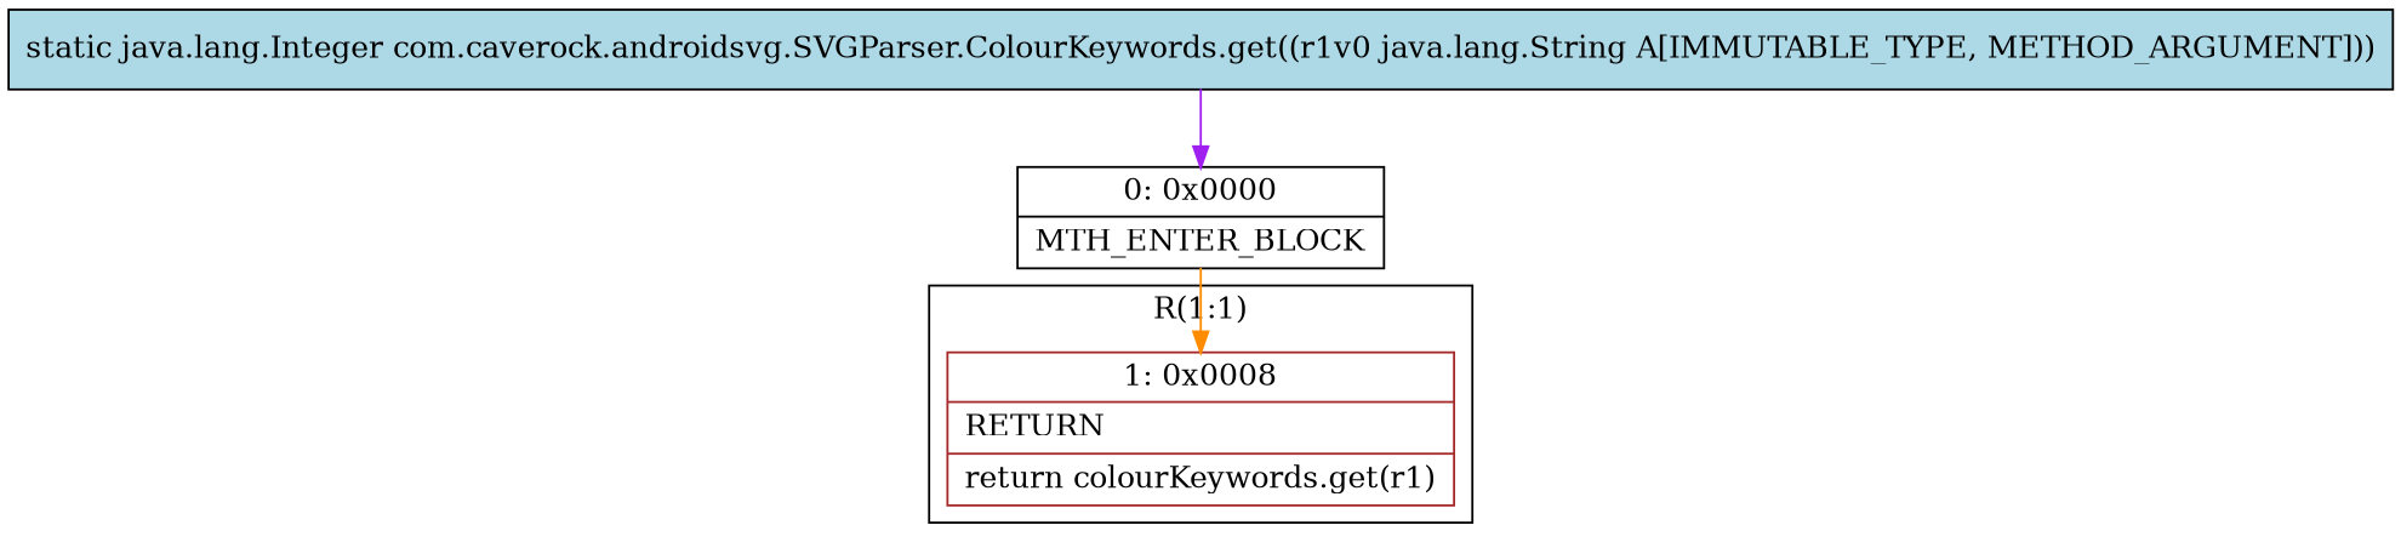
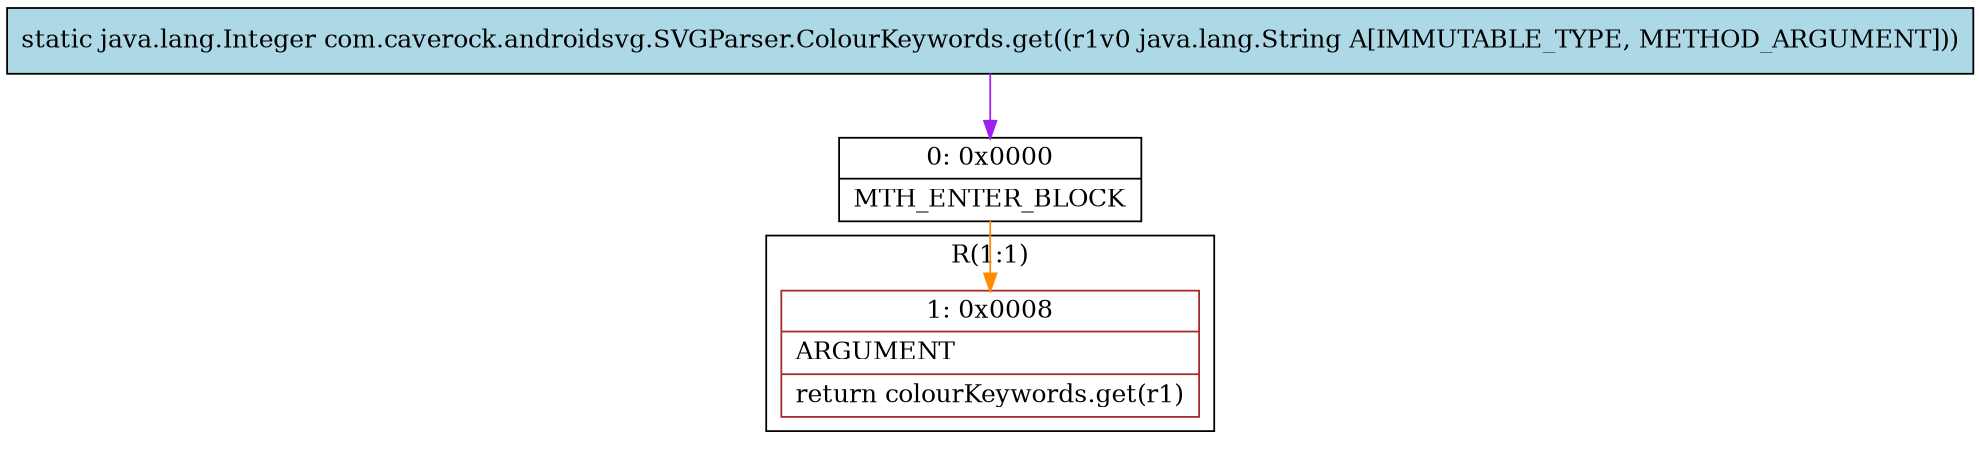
  digraph {
    node [color=black shape=record style=filled fillcolor=white]
-   n1 [color=brown label="{1\:\ 0x0008|RETURN\l|return colourKeywords.get(r1)\l}"]
+   n1 [color=brown label="{1\:\ 0x0008|ARGUMENT\l|return colourKeywords.get(r1)\l}"]
    n2 [label="{0\:\ 0x0000|MTH_ENTER_BLOCK\l}"]
    n3 [label="{static java.lang.Integer com.caverock.androidsvg.SVGParser.ColourKeywords.get((r1v0 java.lang.String A[IMMUTABLE_TYPE, METHOD_ARGUMENT])) }" fillcolor=lightblue]
    subgraph cluster_1 {
      label="R(1:1)"
      n1
    }
    n2 -> n1 [color=darkorange]
    n3 -> n2 [color=purple]
  }
